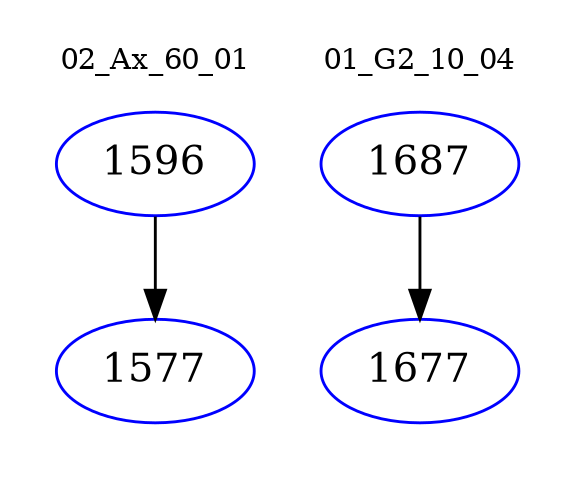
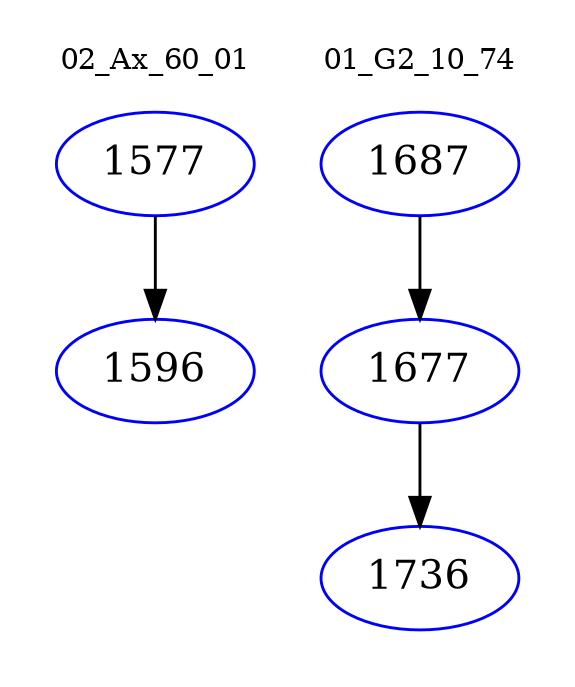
  digraph {
    node [color=blue]
    edge [color=black]
    n1 [label=1577]
    n2 [label=1596]
    n3 [label=1687]
    n4 [label=1677]
+   n5 [label=1736]
    subgraph cluster_1 {
      color=white
      fontsize=10
      label="02_Ax_60_01"
      n1
      n2
    }
    subgraph cluster_2 {
      color=white
      fontsize=10
-     label="01_G2_10_04"
+     label="01_G2_10_74"
      n3
      n4
+     n5
    }
-   n2 -> n1
+   n1 -> n2
    n3 -> n4
+   n4 -> n5
  }
